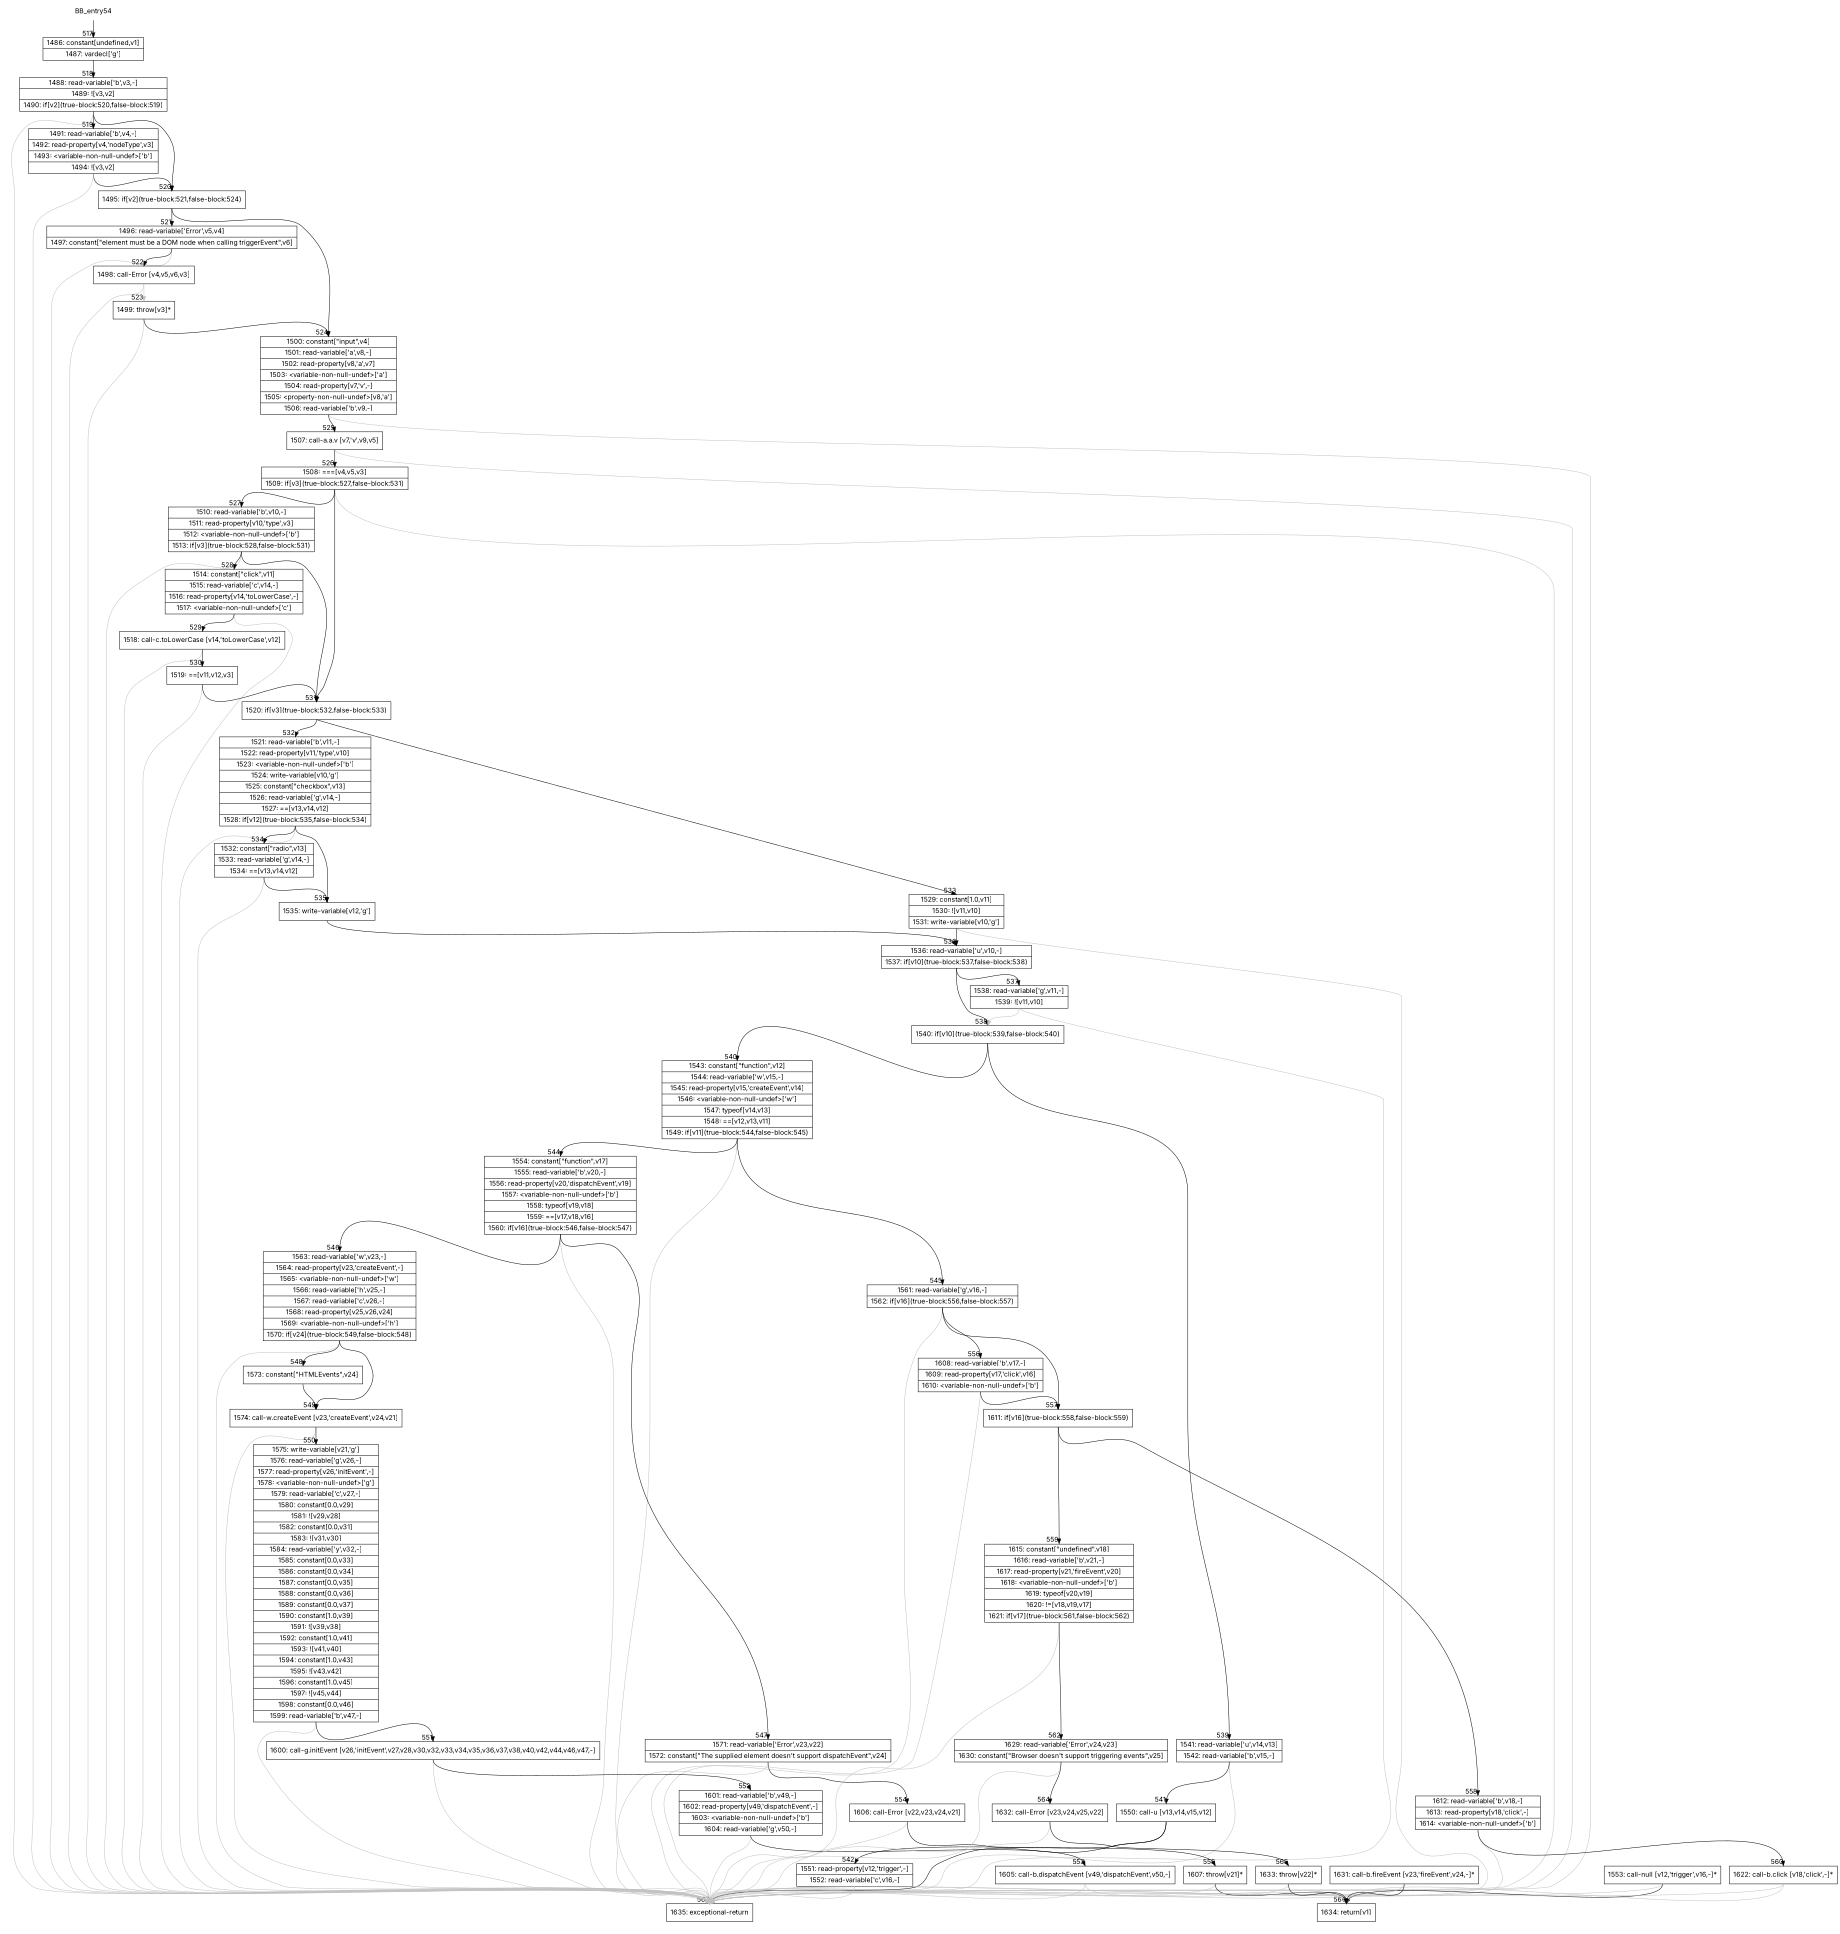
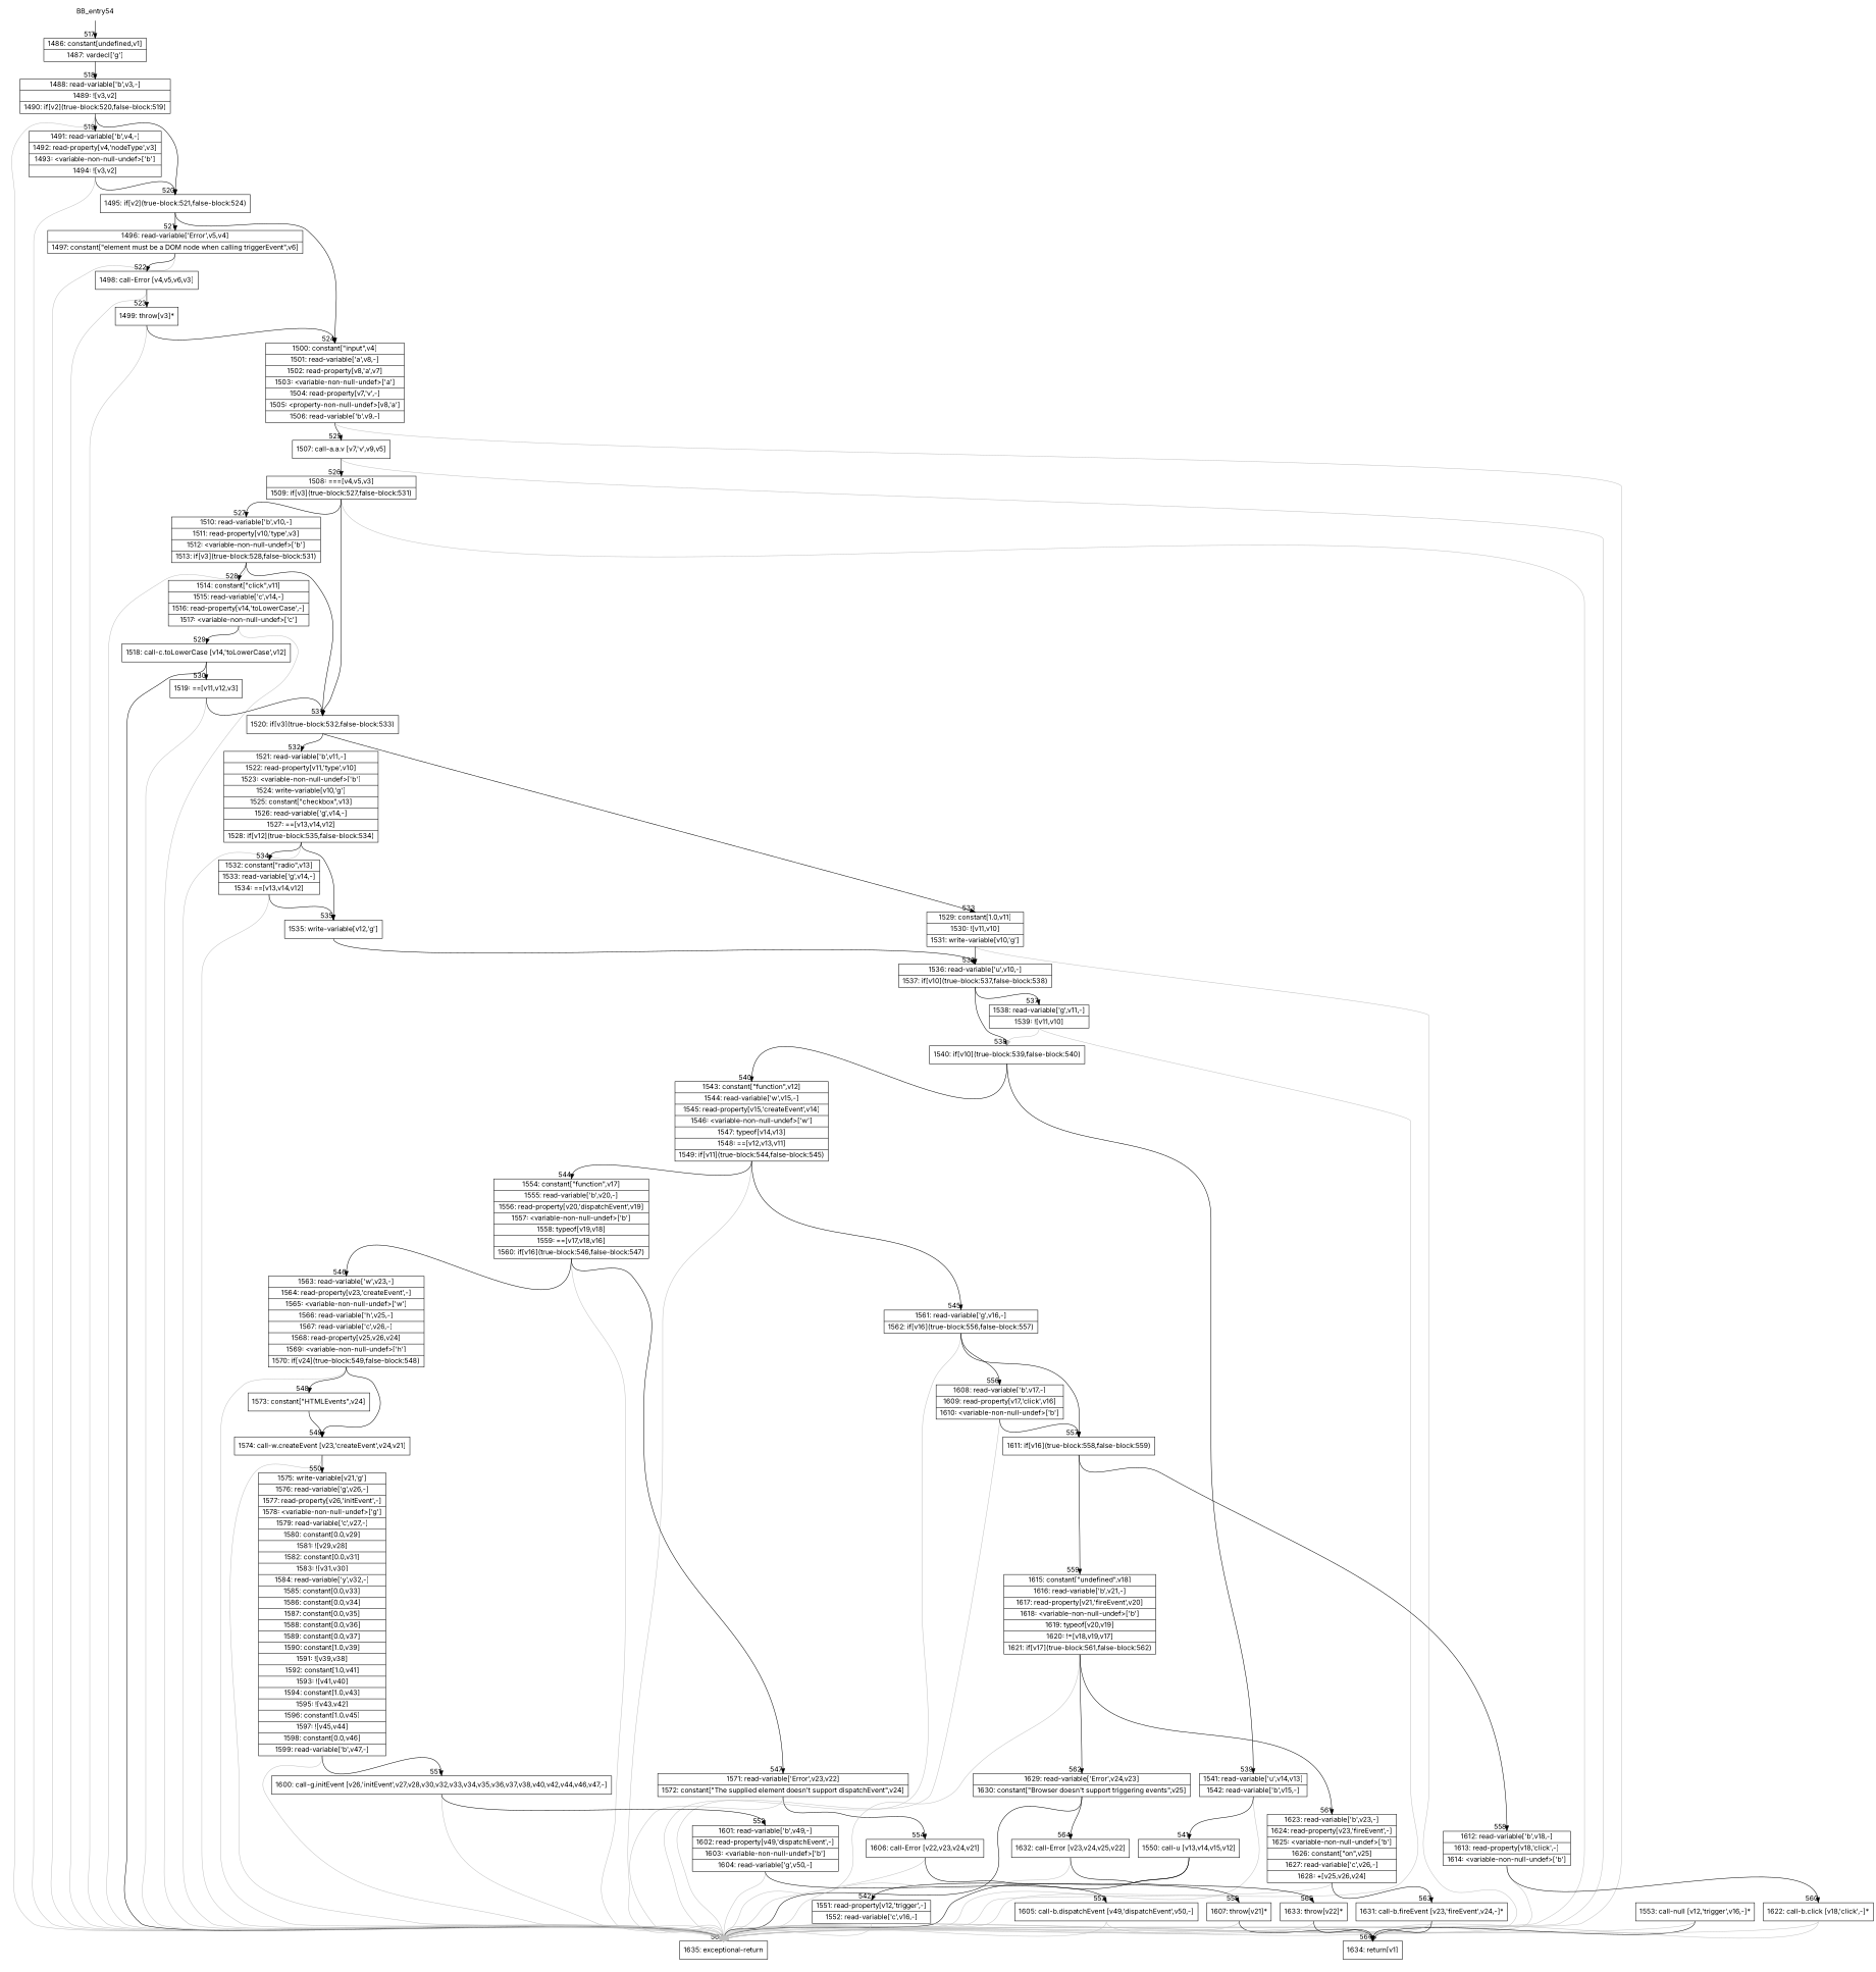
  digraph {
    fontname=Inter
    rankdir=TD
    node [fontname=Inter shape=record]
    edge [fontname=Inter headport=n tailport=s]
    n1 [label=BB_entry54 shape=none]
    n2 [label="{1486: constant[undefined,v1]|1487: vardecl['g']}"]
    n3 [label="{1488: read-variable['b',v3,-]|1489: ![v3,v2]|1490: if[v2](true-block:520,false-block:519)}"]
    n4 [label="{1495: if[v2](true-block:521,false-block:524)}"]
    n5 [label="{1491: read-variable['b',v4,-]|1492: read-property[v4,'nodeType',v3]|1493: \<variable-non-null-undef\>['b']|1494: ![v3,v2]}"]
    n6 [label="{1635: exceptional-return}"]
    n7 [label="{1496: read-variable['Error',v5,v4]|1497: constant[\"element must be a DOM node when calling triggerEvent\",v6]}"]
    n8 [label="{1500: constant[\"input\",v4]|1501: read-variable['a',v8,-]|1502: read-property[v8,'a',v7]|1503: \<variable-non-null-undef\>['a']|1504: read-property[v7,'v',-]|1505: \<property-non-null-undef\>[v8,'a']|1506: read-variable['b',v9,-]}"]
    n9 [label="{1498: call-Error [v4,v5,v6,v3]}"]
    n10 [label="{1507: call-a.a.v [v7,'v',v9,v5]}"]
    n11 [label="{1499: throw[v3]*}"]
    n12 [label="{1508: ===[v4,v5,v3]|1509: if[v3](true-block:527,false-block:531)}"]
    n13 [label="{1520: if[v3](true-block:532,false-block:533)}"]
    n14 [label="{1510: read-variable['b',v10,-]|1511: read-property[v10,'type',v3]|1512: \<variable-non-null-undef\>['b']|1513: if[v3](true-block:528,false-block:531)}"]
    n15 [label="{1521: read-variable['b',v11,-]|1522: read-property[v11,'type',v10]|1523: \<variable-non-null-undef\>['b']|1524: write-variable[v10,'g']|1525: constant[\"checkbox\",v13]|1526: read-variable['g',v14,-]|1527: ==[v13,v14,v12]|1528: if[v12](true-block:535,false-block:534)}"]
    n16 [label="{1529: constant[1.0,v11]|1530: ![v11,v10]|1531: write-variable[v10,'g']}"]
    n17 [label="{1514: constant[\"click\",v11]|1515: read-variable['c',v14,-]|1516: read-property[v14,'toLowerCase',-]|1517: \<variable-non-null-undef\>['c']}"]
    n18 [label="{1535: write-variable[v12,'g']}"]
    n19 [label="{1532: constant[\"radio\",v13]|1533: read-variable['g',v14,-]|1534: ==[v13,v14,v12]}"]
    n20 [label="{1536: read-variable['u',v10,-]|1537: if[v10](true-block:537,false-block:538)}"]
    n21 [label="{1518: call-c.toLowerCase [v14,'toLowerCase',v12]}"]
    n22 [label="{1519: ==[v11,v12,v3]}"]
    n23 [label="{1540: if[v10](true-block:539,false-block:540)}"]
    n24 [label="{1538: read-variable['g',v11,-]|1539: ![v11,v10]}"]
    n25 [label="{1541: read-variable['u',v14,v13]|1542: read-variable['b',v15,-]}"]
    n26 [label="{1543: constant[\"function\",v12]|1544: read-variable['w',v15,-]|1545: read-property[v15,'createEvent',v14]|1546: \<variable-non-null-undef\>['w']|1547: typeof[v14,v13]|1548: ==[v12,v13,v11]|1549: if[v11](true-block:544,false-block:545)}"]
    n27 [label="{1550: call-u [v13,v14,v15,v12]}"]
    n28 [label="{1554: constant[\"function\",v17]|1555: read-variable['b',v20,-]|1556: read-property[v20,'dispatchEvent',v19]|1557: \<variable-non-null-undef\>['b']|1558: typeof[v19,v18]|1559: ==[v17,v18,v16]|1560: if[v16](true-block:546,false-block:547)}"]
    n29 [label="{1561: read-variable['g',v16,-]|1562: if[v16](true-block:556,false-block:557)}"]
    n30 [label="{1551: read-property[v12,'trigger',-]|1552: read-variable['c',v16,-]}"]
    n31 [label="{1563: read-variable['w',v23,-]|1564: read-property[v23,'createEvent',-]|1565: \<variable-non-null-undef\>['w']|1566: read-variable['h',v25,-]|1567: read-variable['c',v26,-]|1568: read-property[v25,v26,v24]|1569: \<variable-non-null-undef\>['h']|1570: if[v24](true-block:549,false-block:548)}"]
    n32 [label="{1571: read-variable['Error',v23,v22]|1572: constant[\"The supplied element doesn't support dispatchEvent\",v24]}"]
    n33 [label="{1611: if[v16](true-block:558,false-block:559)}"]
    n34 [label="{1608: read-variable['b',v17,-]|1609: read-property[v17,'click',v16]|1610: \<variable-non-null-undef\>['b']}"]
    n35 [label="{1574: call-w.createEvent [v23,'createEvent',v24,v21]}"]
    n36 [label="{1573: constant[\"HTMLEvents\",v24]}"]
    n37 [label="{1606: call-Error [v22,v23,v24,v21]}"]
    n38 [label="{1612: read-variable['b',v18,-]|1613: read-property[v18,'click',-]|1614: \<variable-non-null-undef\>['b']}"]
    n39 [label="{1615: constant[\"undefined\",v18]|1616: read-variable['b',v21,-]|1617: read-property[v21,'fireEvent',v20]|1618: \<variable-non-null-undef\>['b']|1619: typeof[v20,v19]|1620: !=[v18,v19,v17]|1621: if[v17](true-block:561,false-block:562)}"]
    n40 [label="{1553: call-null [v12,'trigger',v16,-]*}"]
    n41 [label="{1634: return[v1]}"]
    n42 [label="{1575: write-variable[v21,'g']|1576: read-variable['g',v26,-]|1577: read-property[v26,'initEvent',-]|1578: \<variable-non-null-undef\>['g']|1579: read-variable['c',v27,-]|1580: constant[0.0,v29]|1581: ![v29,v28]|1582: constant[0.0,v31]|1583: ![v31,v30]|1584: read-variable['y',v32,-]|1585: constant[0.0,v33]|1586: constant[0.0,v34]|1587: constant[0.0,v35]|1588: constant[0.0,v36]|1589: constant[0.0,v37]|1590: constant[1.0,v39]|1591: ![v39,v38]|1592: constant[1.0,v41]|1593: ![v41,v40]|1594: constant[1.0,v43]|1595: ![v43,v42]|1596: constant[1.0,v45]|1597: ![v45,v44]|1598: constant[0.0,v46]|1599: read-variable['b',v47,-]}"]
    n43 [label="{1607: throw[v21]*}"]
    n44 [label="{1622: call-b.click [v18,'click',-]*}"]
+   n45 [label="{1623: read-variable['b',v23,-]|1624: read-property[v23,'fireEvent',-]|1625: \<variable-non-null-undef\>['b']|1626: constant[\"on\",v25]|1627: read-variable['c',v26,-]|1628: +[v25,v26,v24]}"]
    n46 [label="{1629: read-variable['Error',v24,v23]|1630: constant[\"Browser doesn't support triggering events\",v25]}"]
    n47 [label="{1600: call-g.initEvent [v26,'initEvent',v27,v28,v30,v32,v33,v34,v35,v36,v37,v38,v40,v42,v44,v46,v47,-]}"]
    n48 [label="{1601: read-variable['b',v49,-]|1602: read-property[v49,'dispatchEvent',-]|1603: \<variable-non-null-undef\>['b']|1604: read-variable['g',v50,-]}"]
    n49 [label="{1605: call-b.dispatchEvent [v49,'dispatchEvent',v50,-]}"]
    n50 [label="{1631: call-b.fireEvent [v23,'fireEvent',v24,-]*}"]
    n51 [label="{1632: call-Error [v23,v24,v25,v22]}"]
    n52 [label="{1633: throw[v22]*}"]
    n1 -> n2 [headlabel="    517"]
    n2 -> n3 [headlabel="      518"]
    n3 -> n4 [headlabel="      520"]
    n3 -> n5 [headlabel="      519"]
    n3 -> n6 [color=gray headlabel="      567"]
    n4 -> n7 [headlabel="      521"]
    n4 -> n8 [headlabel="      524"]
    n5 -> n4
    n5 -> n6 [color=gray]
    n7 -> n6 [color=gray]
    n7 -> n9 [headlabel="      522"]
    n8 -> n6 [color=gray]
    n8 -> n10 [headlabel="      525"]
    n9 -> n6 [color=gray]
-   n9 -> n11 [headlabel="      523" color=gray]
+   n9 -> n11 [headlabel="      523"]
    n10 -> n6 [color=gray]
    n10 -> n12 [headlabel="      526"]
    n11 -> n6 [color=gray]
    n11 -> n8
    n12 -> n6 [color=gray]
    n12 -> n13 [headlabel="      531"]
    n12 -> n14 [headlabel="      527"]
    n13 -> n15 [headlabel="      532"]
    n13 -> n16 [headlabel="      533"]
    n14 -> n6 [color=gray]
    n14 -> n13
    n14 -> n17 [headlabel="      528"]
    n15 -> n6 [color=gray]
    n15 -> n18 [headlabel="      535"]
    n15 -> n19 [headlabel="      534"]
    n16 -> n6 [color=gray]
    n16 -> n20 [headlabel="      536"]
    n17 -> n6 [color=gray]
    n17 -> n21 [headlabel="      529"]
    n18 -> n20
    n19 -> n6 [color=gray]
    n19 -> n18
    n20 -> n23 [headlabel="      538"]
    n20 -> n24 [headlabel="      537"]
-   n21 -> n6 [color=gray]
+   n21 -> n6 [color=black]
    n21 -> n22 [headlabel="      530"]
    n22 -> n6 [color=gray]
    n22 -> n13
    n23 -> n25 [headlabel="      539"]
    n23 -> n26 [headlabel="      540"]
    n24 -> n6 [color=gray]
    n24 -> n23 [color=gray]
    n25 -> n6 [color=gray]
    n25 -> n27 [headlabel="      541"]
    n26 -> n6 [color=gray]
    n26 -> n28 [headlabel="      544"]
    n26 -> n29 [headlabel="      545"]
    n27 -> n6 [color=black]
    n27 -> n30 [headlabel="      542"]
    n28 -> n6 [color=gray]
    n28 -> n31 [headlabel="      546"]
    n28 -> n32 [headlabel="      547"]
    n29 -> n6 [color=gray]
    n29 -> n33 [headlabel="      557"]
    n29 -> n34 [headlabel="      556"]
    n30 -> n6 [color=gray]
    n31 -> n6 [color=gray]
    n31 -> n35 [headlabel="      549"]
    n31 -> n36 [headlabel="      548"]
    n32 -> n6 [color=gray]
    n32 -> n37 [headlabel="      554"]
    n33 -> n38 [headlabel="      558"]
    n33 -> n39 [headlabel="      559"]
    n34 -> n6 [color=gray]
    n34 -> n33
    n35 -> n6 [color=gray]
    n35 -> n42 [headlabel="      550"]
    n36 -> n35
    n37 -> n6 [color=gray]
    n37 -> n43 [headlabel="      555"]
    n38 -> n6 [color=gray]
    n38 -> n44 [headlabel="      560"]
    n39 -> n6 [color=gray]
+   n39 -> n45 [headlabel="      561"]
    n39 -> n46 [headlabel="      562"]
    n40 -> n6 [color=gray]
    n40 -> n41 [headlabel="      566"]
    n42 -> n6 [color=gray]
    n42 -> n47 [headlabel="      551"]
    n43 -> n6 [color=gray]
    n43 -> n41
    n44 -> n6 [color=gray]
    n44 -> n41 [color=gray]
-   n46 -> n6 [color=gray]
+   n45 -> n6 [color=gray]
+   n45 -> n50 [headlabel="      563"]
+   n46 -> n6 [color=black]
    n46 -> n51 [headlabel="      564"]
    n47 -> n6 [color=gray]
    n47 -> n48 [headlabel="      552"]
    n48 -> n6 [color=gray]
    n48 -> n49 [headlabel="      553"]
    n49 -> n6 [color=gray]
    n49 -> n41 [color=gray]
    n50 -> n6 [color=gray]
    n50 -> n41
    n51 -> n6 [color=gray]
    n51 -> n52 [headlabel="      565"]
    n52 -> n6 [color=gray]
    n52 -> n41
  }
